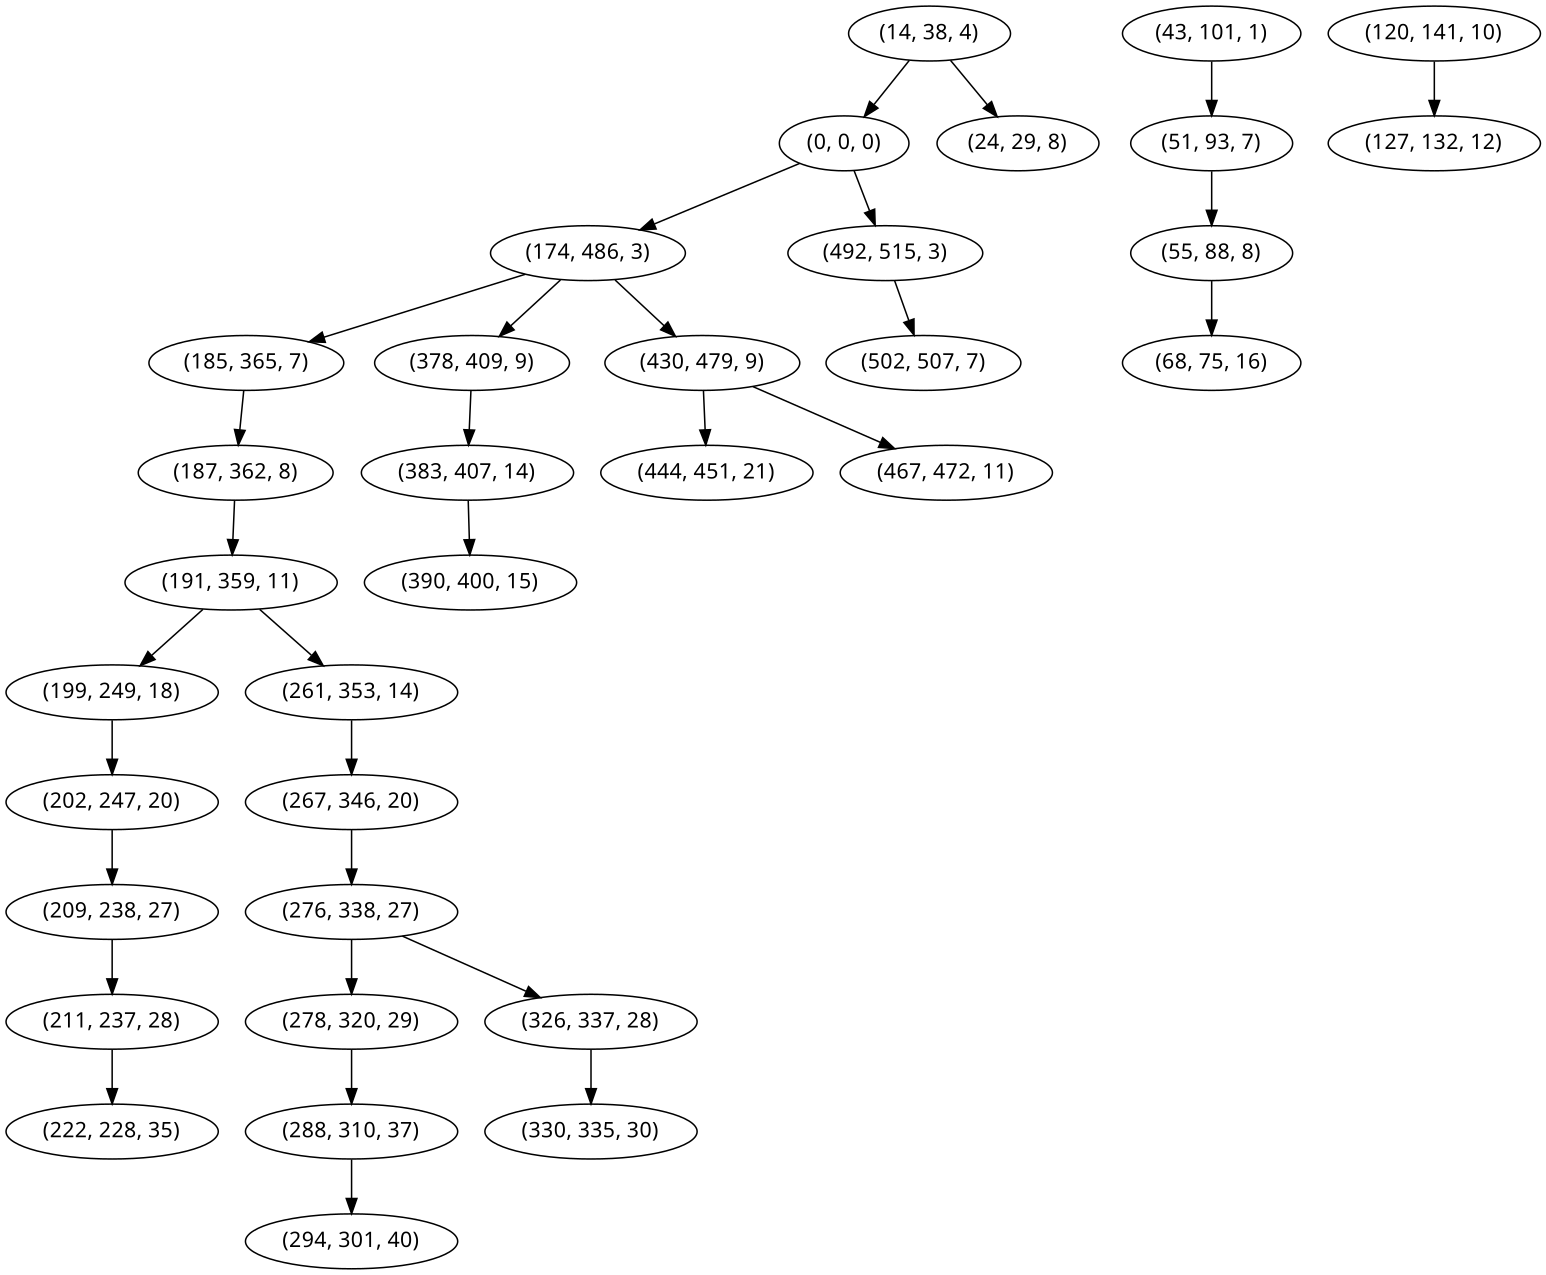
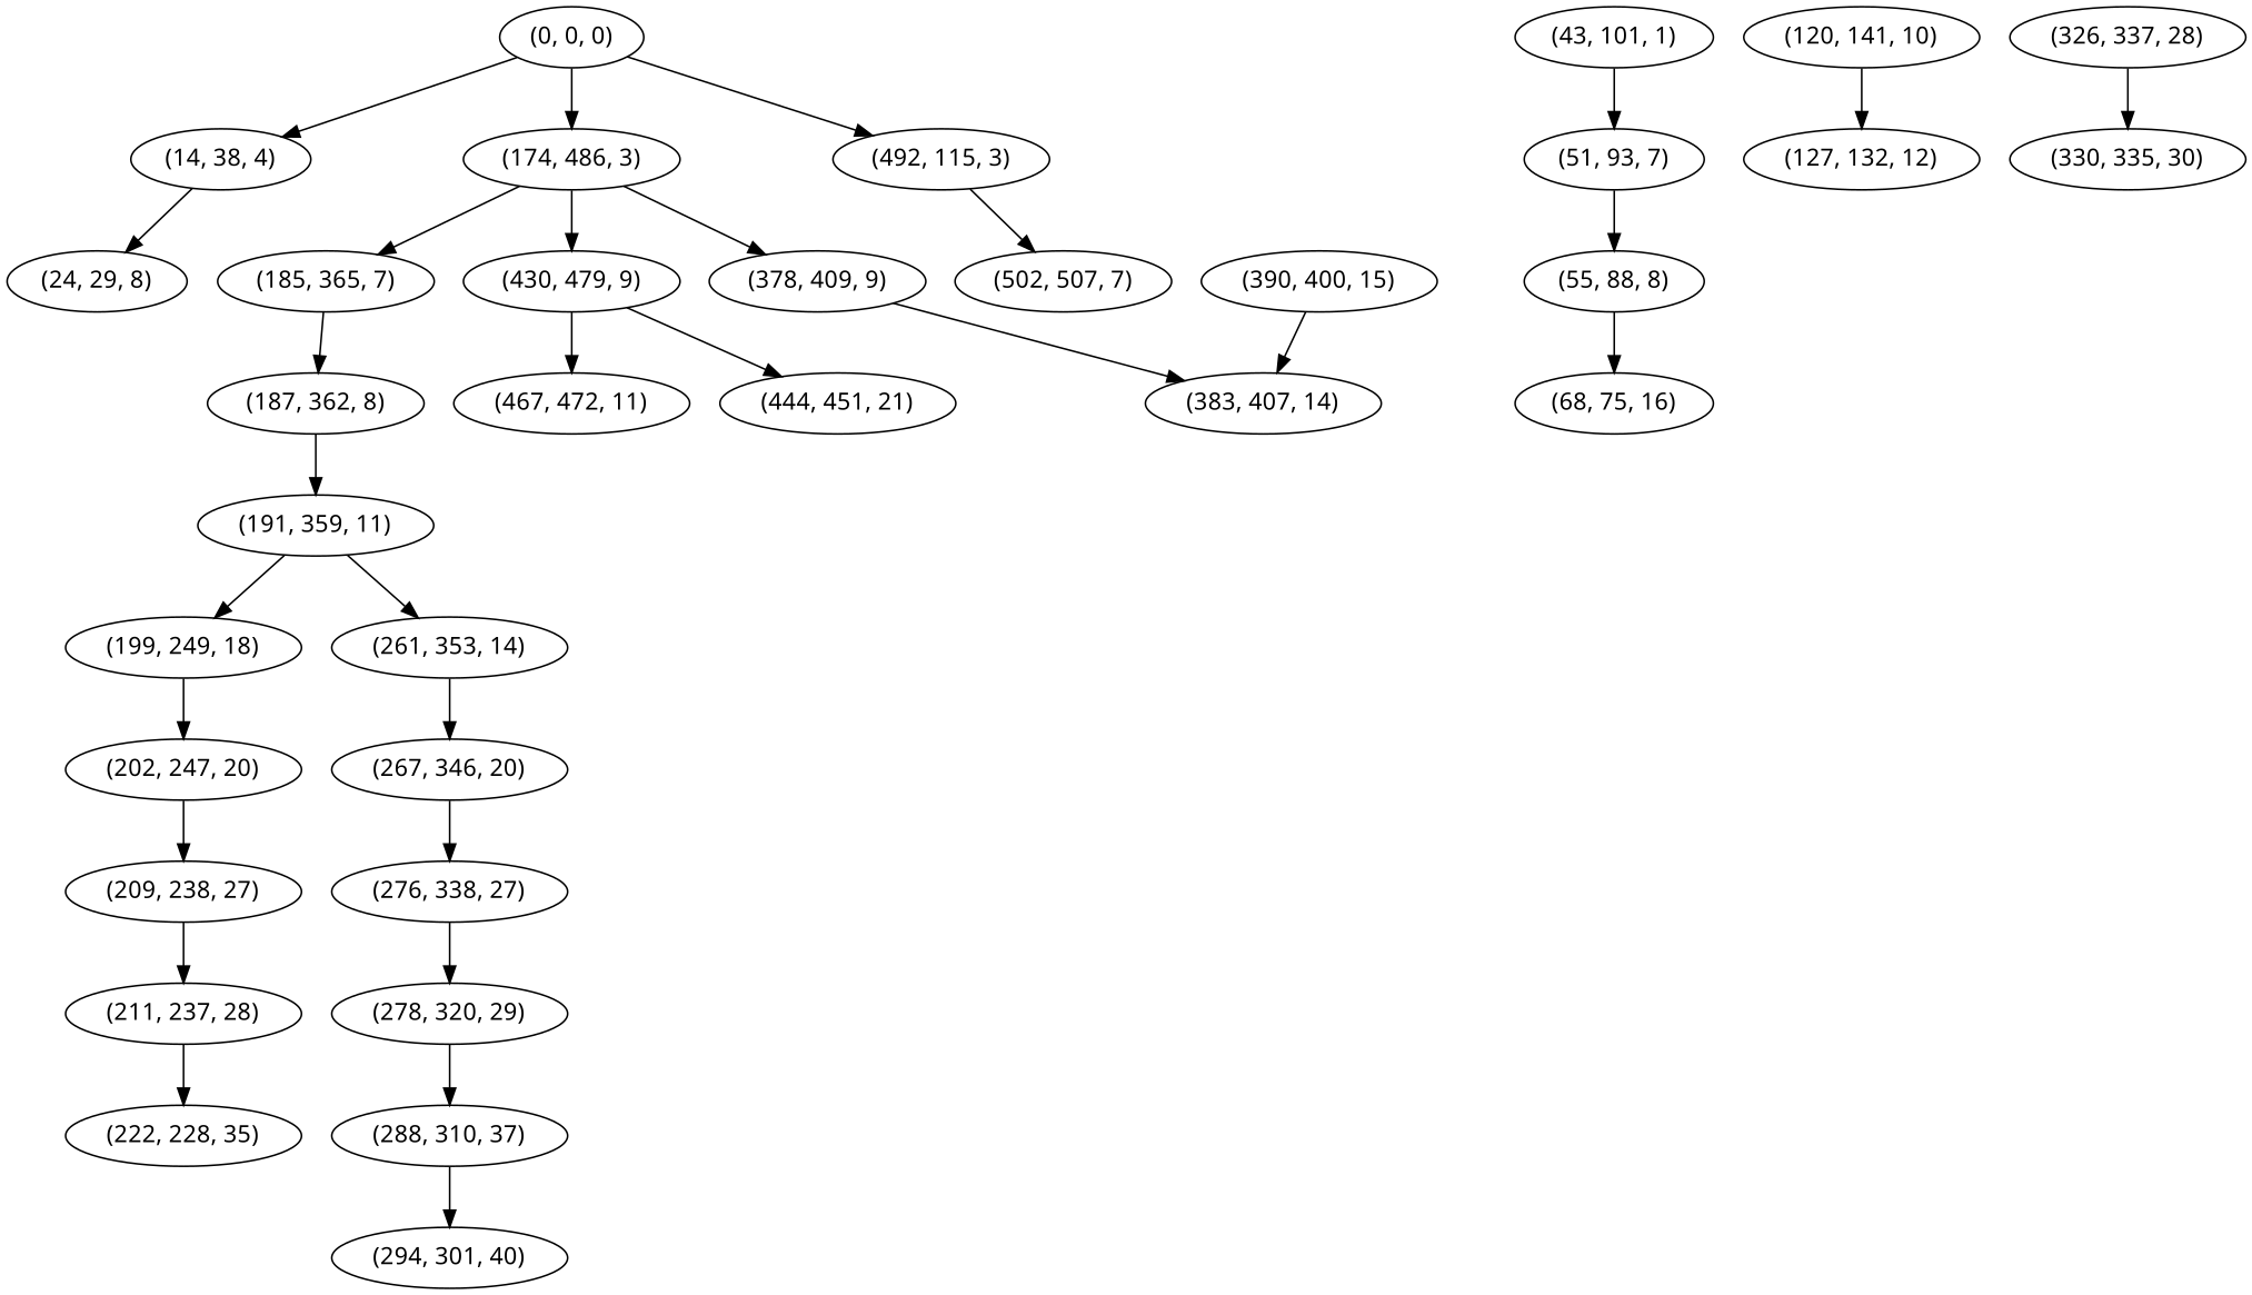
  digraph {
    fontname="Noto Sans"
    node [fontname="Noto Sans"]
    edge [fontname="Noto Sans"]
    "(0, 0, 0)"
    "(14, 38, 4)"
    "(174, 486, 3)"
-   "(492, 515, 3)"
+   "(492, 515, 3)" [label="(492, 115, 3)"]
    "(24, 29, 8)"
    "(43, 101, 1)"
    "(51, 93, 7)"
    "(185, 365, 7)"
    "(378, 409, 9)"
    "(430, 479, 9)"
    "(502, 507, 7)"
    "(55, 88, 8)"
    "(68, 75, 16)"
    "(120, 141, 10)"
    "(127, 132, 12)"
    "(187, 362, 8)"
    n17 [label="(383, 407, 14)"]
    "(444, 451, 21)"
    "(467, 472, 11)"
    "(191, 359, 11)"
    "(199, 249, 18)"
    "(261, 353, 14)"
    "(202, 247, 20)"
    "(267, 346, 20)"
    "(209, 238, 27)"
    "(211, 237, 28)"
    "(222, 228, 35)"
    "(276, 338, 27)"
    "(278, 320, 29)"
    "(326, 337, 28)"
    "(288, 310, 37)"
    "(330, 335, 30)"
    "(294, 301, 40)"
    "(390, 400, 15)"
-   "(14, 38, 4)" -> "(0, 0, 0)"
+   "(0, 0, 0)" -> "(14, 38, 4)"
    "(0, 0, 0)" -> "(174, 486, 3)"
    "(0, 0, 0)" -> "(492, 515, 3)"
    "(14, 38, 4)" -> "(24, 29, 8)"
    "(174, 486, 3)" -> "(185, 365, 7)"
    "(174, 486, 3)" -> "(378, 409, 9)"
    "(174, 486, 3)" -> "(430, 479, 9)"
    "(492, 515, 3)" -> "(502, 507, 7)"
    "(43, 101, 1)" -> "(51, 93, 7)"
    "(51, 93, 7)" -> "(55, 88, 8)"
    "(185, 365, 7)" -> "(187, 362, 8)"
    "(378, 409, 9)" -> n17
    "(430, 479, 9)" -> "(444, 451, 21)"
    "(430, 479, 9)" -> "(467, 472, 11)"
    "(55, 88, 8)" -> "(68, 75, 16)"
    "(120, 141, 10)" -> "(127, 132, 12)"
    "(187, 362, 8)" -> "(191, 359, 11)"
-   n17 -> "(390, 400, 15)"
+   "(390, 400, 15)" -> n17
    "(191, 359, 11)" -> "(199, 249, 18)"
    "(191, 359, 11)" -> "(261, 353, 14)"
    "(199, 249, 18)" -> "(202, 247, 20)"
    "(261, 353, 14)" -> "(267, 346, 20)"
    "(202, 247, 20)" -> "(209, 238, 27)"
    "(267, 346, 20)" -> "(276, 338, 27)"
    "(209, 238, 27)" -> "(211, 237, 28)"
    "(211, 237, 28)" -> "(222, 228, 35)"
    "(276, 338, 27)" -> "(278, 320, 29)"
-   "(276, 338, 27)" -> "(326, 337, 28)"
    "(278, 320, 29)" -> "(288, 310, 37)"
    "(326, 337, 28)" -> "(330, 335, 30)"
    "(288, 310, 37)" -> "(294, 301, 40)"
  }
